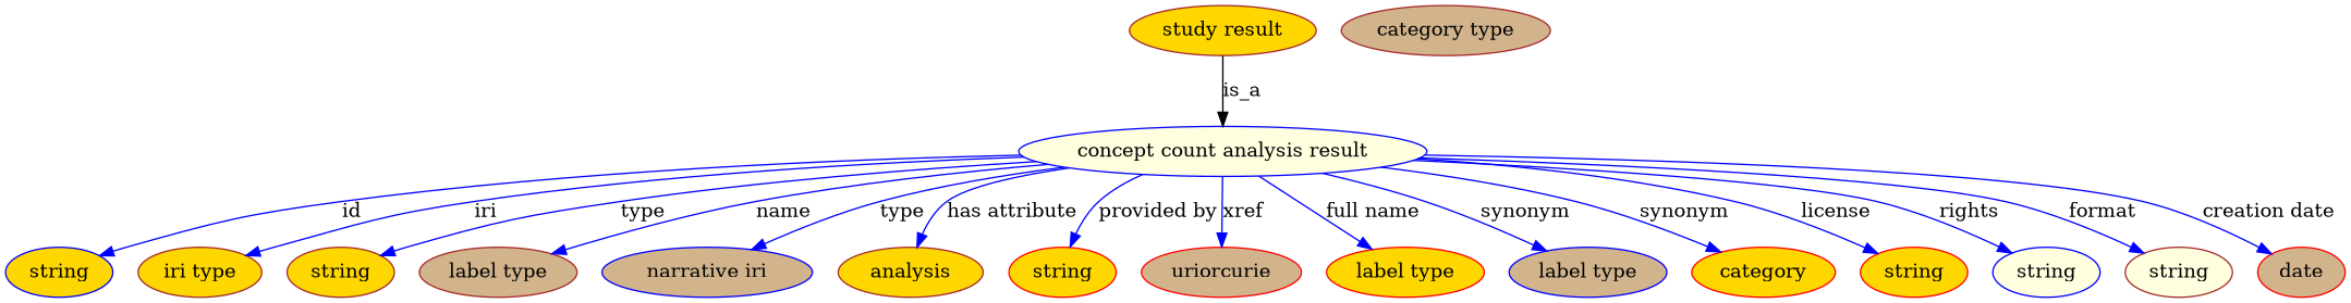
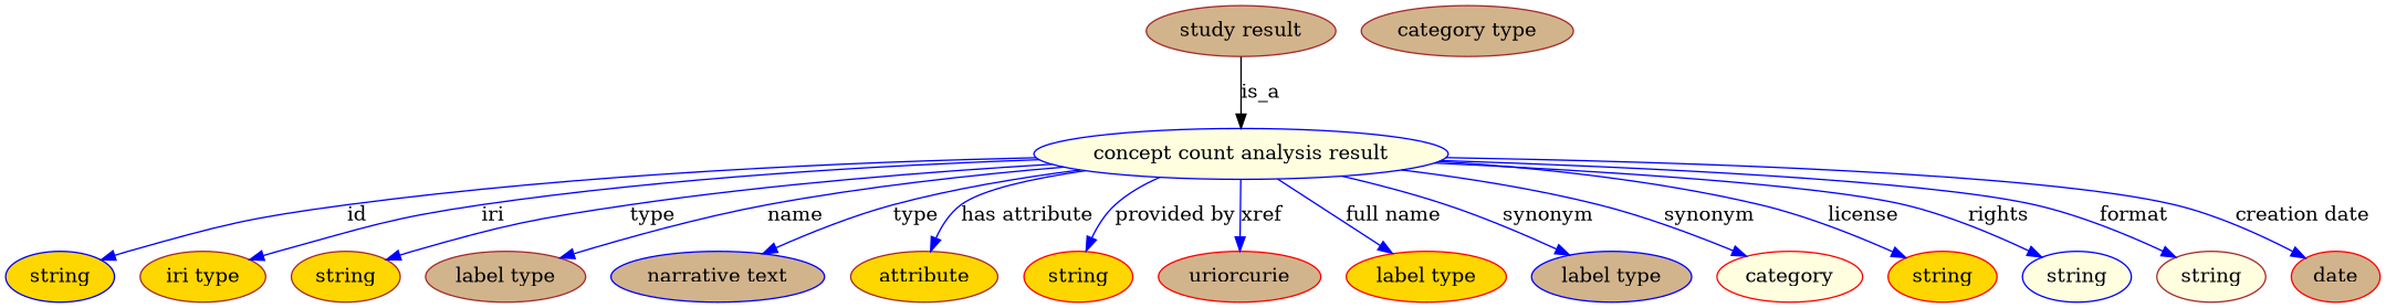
  digraph {
    node [color=brown fillcolor=gold style=filled]
    edge [color=blue style=solid]
    n1 [color=blue fillcolor=lightyellow height=0.5 label="concept count analysis result" width=4.0621]
    n2 [color=blue height=0.5 label=string width=1.0652]
    n3 [height=0.5 label="iri type" width=1.2277]
    n4 [height=0.5 label=string width=1.0652]
    n5 [fillcolor=tan height=0.5 label="label type" width=1.5707]
-   n6 [color=blue fillcolor=tan height=0.5 label="narrative iri" width=2.0943]
-   n7 [height=0.5 label=analysis width=1.4443]
+   n6 [color=blue fillcolor=tan height=0.5 label="narrative text" width=2.0943]
+   n7 [height=0.5 label=attribute width=1.4443]
    n8 [color=red height=0.5 label=string width=1.0652]
    n9 [color=red fillcolor=tan height=0.5 label=uriorcurie width=1.5887]
    n10 [color=red height=0.5 label="label type" width=1.5707]
    n11 [color=blue fillcolor=tan height=0.5 label="label type" width=1.5707]
-   category [color=red height=0.5 width=1.4263]
+   category [color=red fillcolor=lightyellow height=0.5 width=1.4263]
    n13 [color=red height=0.5 label=string width=1.0652]
    n14 [color=blue fillcolor=lightyellow height=0.5 label=string width=1.0652]
    n15 [fillcolor=lightyellow height=0.5 label=string width=1.0652]
    n16 [color=red fillcolor=tan height=0.5 label=date width=0.86659]
-   "study result" [height=0.5 width=1.8596]
+   "study result" [fillcolor=tan height=0.5 width=1.8596]
    n18 [fillcolor=tan height=0.5 label="category type" width=2.0762]
    n1 -> n2 [label=id]
    n1 -> n3 [label=iri]
    n1 -> n4 [label=type]
    n1 -> n5 [label=name]
    n1 -> n6 [label=type]
    n1 -> n7 [label="has attribute"]
    n1 -> n8 [label="provided by"]
    n1 -> n9 [label=xref]
    n1 -> n10 [label="full name"]
    n1 -> n11 [label=synonym]
    n1 -> category [label=synonym]
    n1 -> n13 [label=license]
    n1 -> n14 [label=rights]
    n1 -> n15 [label=format]
    n1 -> n16 [label="creation date"]
    "study result" -> n1 [label=is_a color="" style=""]
  }
